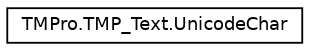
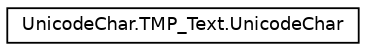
  digraph {
    rankdir=TB
-   n1 [color=black fillcolor=white fontname=Helvetica fontsize=10 height=0.2 label="TMPro.TMP_Text.UnicodeChar" shape=record style=filled width=0.4]
+   n1 [color=black fillcolor=white fontname=Helvetica fontsize=10 height=0.2 label="UnicodeChar.TMP_Text.UnicodeChar" shape=record style=filled width=0.4]
  }
